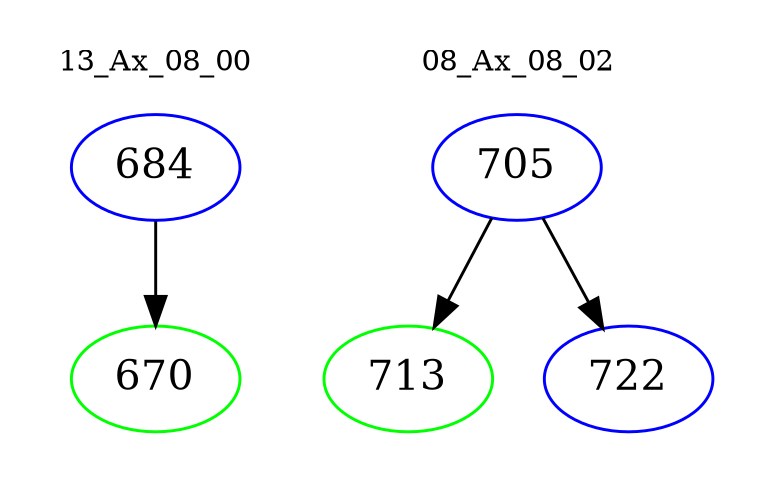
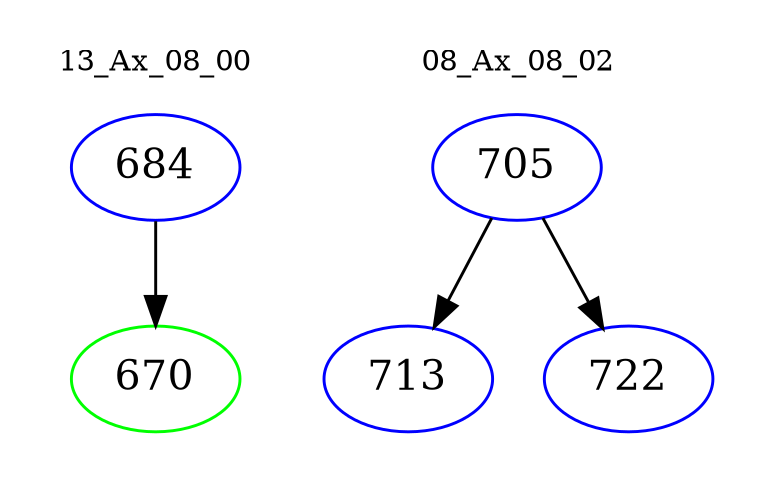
  digraph {
    node [color=blue]
    edge [color=black]
    n1 [label=684]
    n2 [color=green label=670]
    n3 [label=705]
-   n4 [color=green label=713]
+   n4 [label=713]
    n5 [label=722]
    subgraph cluster_1 {
      color=white
      fontsize=10
      label="13_Ax_08_00"
      n1
      n2
    }
    subgraph cluster_2 {
      color=white
      fontsize=10
      label="08_Ax_08_02"
      n3
      n4
      n5
    }
    n1 -> n2
    n3 -> n4
    n3 -> n5
  }
